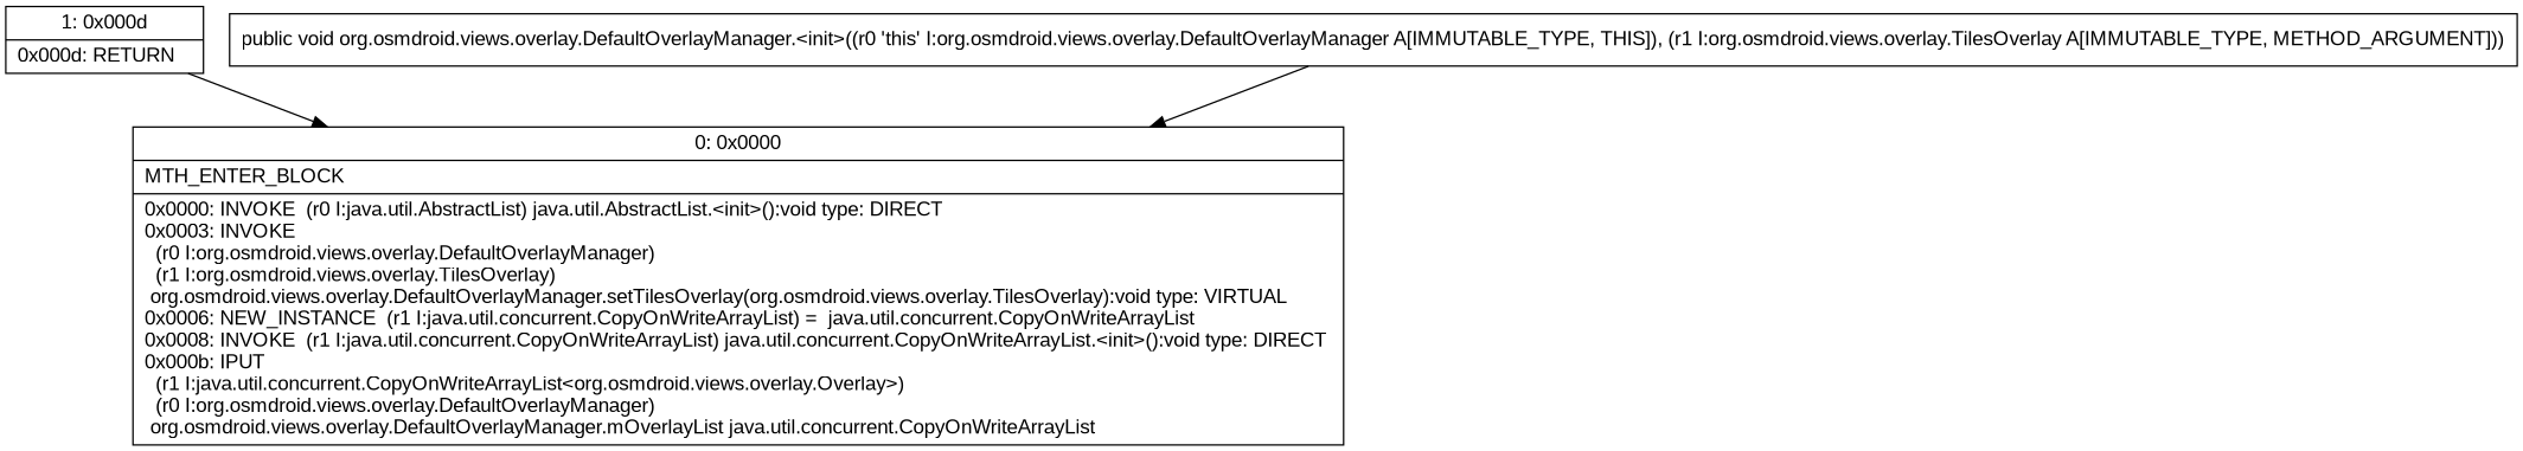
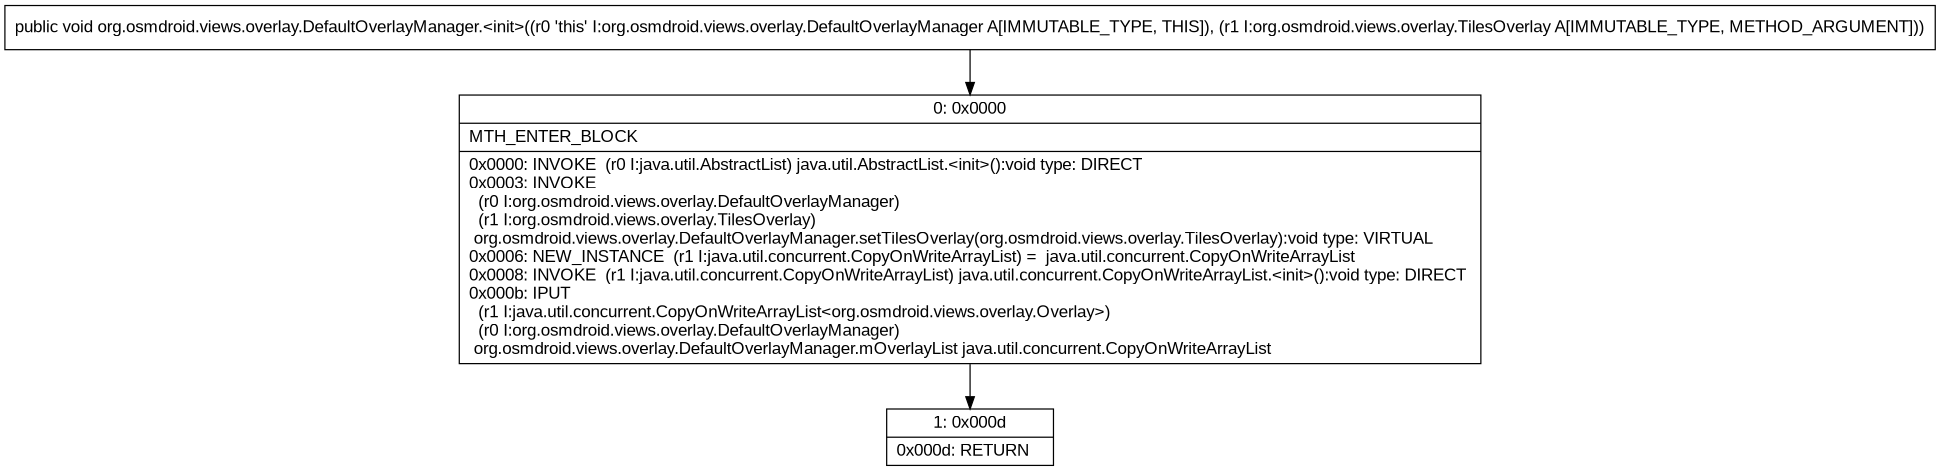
  digraph {
    fontname="Liberation Sans"
    node [shape=record fontname="Liberation Sans"]
    edge [fontname="Liberation Sans"]
    n1 [label="{0\:\ 0x0000|MTH_ENTER_BLOCK\l|0x0000: INVOKE  (r0 I:java.util.AbstractList) java.util.AbstractList.\<init\>():void type: DIRECT \l0x0003: INVOKE  \l  (r0 I:org.osmdroid.views.overlay.DefaultOverlayManager)\l  (r1 I:org.osmdroid.views.overlay.TilesOverlay)\l org.osmdroid.views.overlay.DefaultOverlayManager.setTilesOverlay(org.osmdroid.views.overlay.TilesOverlay):void type: VIRTUAL \l0x0006: NEW_INSTANCE  (r1 I:java.util.concurrent.CopyOnWriteArrayList) =  java.util.concurrent.CopyOnWriteArrayList \l0x0008: INVOKE  (r1 I:java.util.concurrent.CopyOnWriteArrayList) java.util.concurrent.CopyOnWriteArrayList.\<init\>():void type: DIRECT \l0x000b: IPUT  \l  (r1 I:java.util.concurrent.CopyOnWriteArrayList\<org.osmdroid.views.overlay.Overlay\>)\l  (r0 I:org.osmdroid.views.overlay.DefaultOverlayManager)\l org.osmdroid.views.overlay.DefaultOverlayManager.mOverlayList java.util.concurrent.CopyOnWriteArrayList \l}"]
    n2 [label="{1\:\ 0x000d|0x000d: RETURN   \l}"]
    n3 [label="{public void org.osmdroid.views.overlay.DefaultOverlayManager.\<init\>((r0 'this' I:org.osmdroid.views.overlay.DefaultOverlayManager A[IMMUTABLE_TYPE, THIS]), (r1 I:org.osmdroid.views.overlay.TilesOverlay A[IMMUTABLE_TYPE, METHOD_ARGUMENT])) }"]
-   n2 -> n1
+   n1 -> n2
    n3 -> n1
  }
